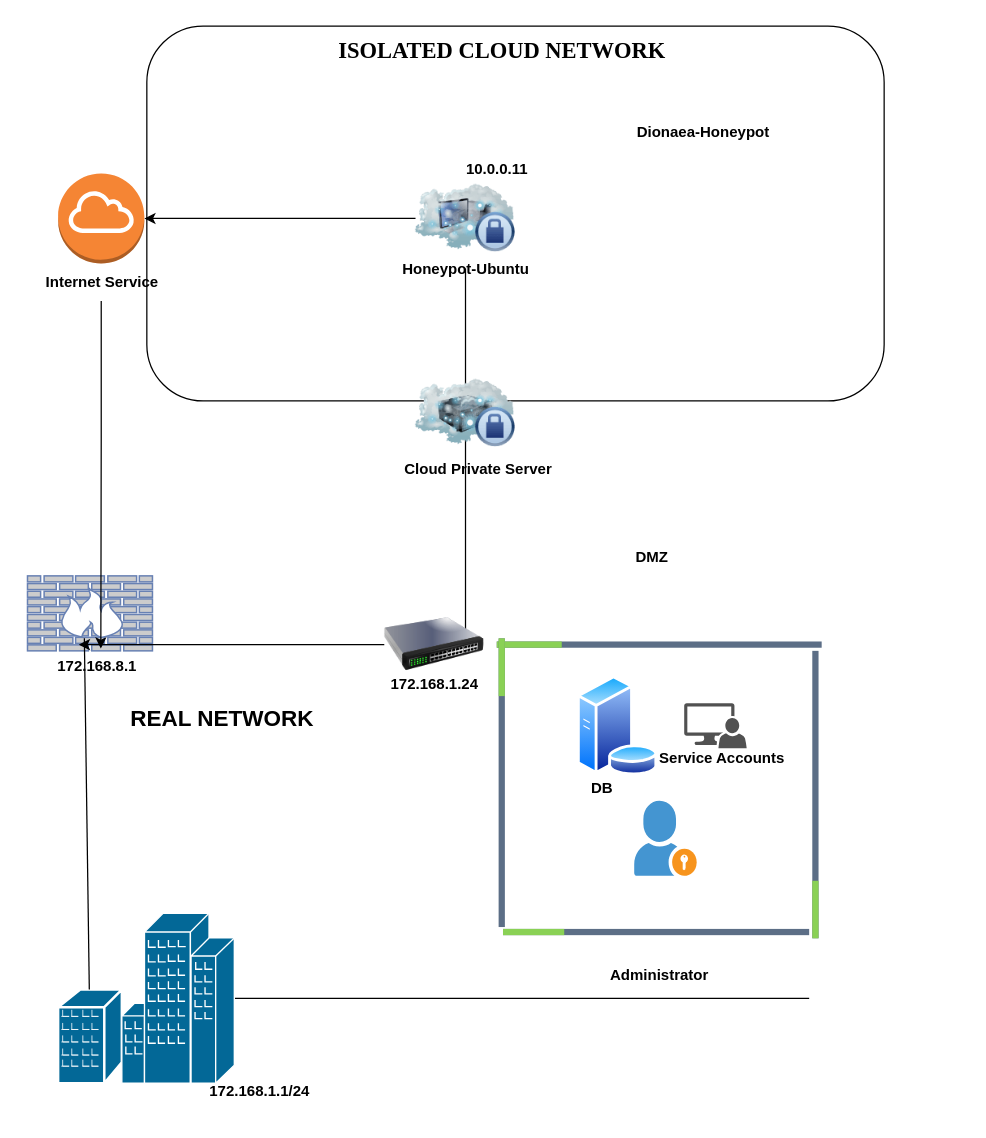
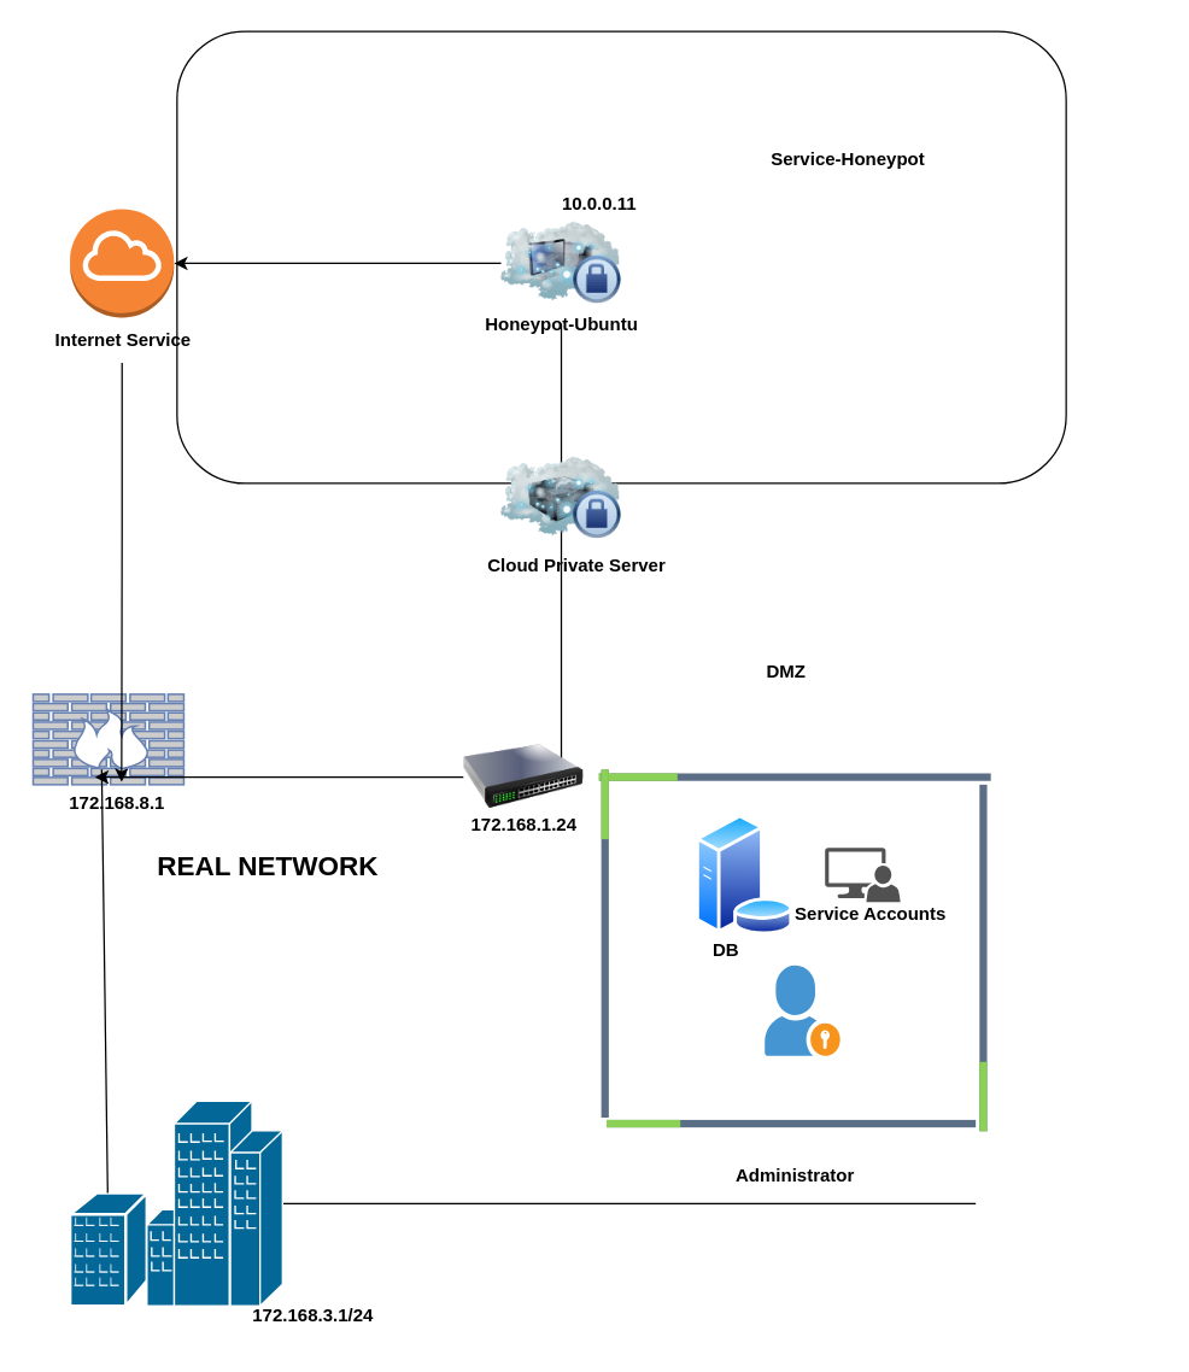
  <mxCell id="0" />
  <mxCell id="1" parent="0" />
  <mxCell id="2" value="" style="rounded=1;whiteSpace=wrap;html=1;" vertex="1" parent="1"><mxGeometry x="117" y="20" width="590" height="300" as="geometry" /></mxCell>
  <mxCell id="3" value="" style="shape=mxgraph.cisco.buildings.branch_office;sketch=0;html=1;pointerEvents=1;dashed=0;fillColor=#036897;strokeColor=#ffffff;strokeWidth=2;verticalLabelPosition=bottom;verticalAlign=top;align=center;outlineConnect=0;" vertex="1" parent="1"><mxGeometry x="46" y="791" width="51" height="75" as="geometry" /></mxCell>
  <mxCell id="4" value="" style="endArrow=none;html=1;rounded=0;" edge="1" parent="1" target="5"><mxGeometry width="50" height="50" relative="1" as="geometry"><mxPoint x="647" y="798" as="sourcePoint" /><mxPoint x="627" y="680" as="targetPoint" /><Array as="points" /></mxGeometry></mxCell>
  <mxCell id="5" value="" style="shape=mxgraph.cisco.buildings.generic_building;sketch=0;html=1;pointerEvents=1;dashed=0;fillColor=#036897;strokeColor=#ffffff;strokeWidth=2;verticalLabelPosition=bottom;verticalAlign=top;align=center;outlineConnect=0;" vertex="1" parent="1"><mxGeometry x="97" y="730" width="90" height="136" as="geometry" /></mxCell>
  <mxCell id="6" value="" style="fontColor=#0066CC;verticalAlign=top;verticalLabelPosition=bottom;labelPosition=center;align=center;html=1;outlineConnect=0;fillColor=#CCCCCC;strokeColor=#6881B3;gradientColor=none;gradientDirection=north;strokeWidth=2;shape=mxgraph.networks.firewall;" vertex="1" parent="1"><mxGeometry x="21.5" y="460" width="100" height="60" as="geometry" /></mxCell>
  <mxCell id="7" value="" style="verticalLabelPosition=bottom;verticalAlign=top;html=1;shadow=0;dashed=0;strokeWidth=1;shape=mxgraph.ios.iCloudProgressBar;barPos=20;" vertex="1" parent="1"><mxGeometry x="397" y="510" width="260" height="10" as="geometry" /></mxCell>
  <mxCell id="8" style="edgeStyle=orthogonalEdgeStyle;rounded=0;orthogonalLoop=1;jettySize=auto;html=1;" edge="1" parent="1" source="10" target="12"><mxGeometry relative="1" as="geometry" /></mxCell>
  <mxCell id="9" style="edgeStyle=orthogonalEdgeStyle;rounded=0;orthogonalLoop=1;jettySize=auto;html=1;" edge="1" parent="1" source="10"><mxGeometry relative="1" as="geometry"><mxPoint x="372" y="520" as="targetPoint" /></mxGeometry></mxCell>
  <mxCell id="10" value="" style="image;html=1;image=img/lib/clip_art/networking/Cloud_Computer_Private_128x128.png;movable=1;resizable=1;rotatable=1;deletable=1;editable=1;locked=0;connectable=1;" vertex="1" parent="1"><mxGeometry x="332" y="134" width="80" height="80" as="geometry" /></mxCell>
  <mxCell id="11" value="" style="endArrow=none;html=1;rounded=0;" edge="1" parent="1" source="3"><mxGeometry width="50" height="50" relative="1" as="geometry"><mxPoint x="47" y="580" as="sourcePoint" /><mxPoint x="67" y="510" as="targetPoint" /></mxGeometry></mxCell>
  <mxCell id="12" value="" style="outlineConnect=0;dashed=0;verticalLabelPosition=bottom;verticalAlign=top;align=center;html=1;shape=mxgraph.aws3.internet_gateway;fillColor=#F58534;gradientColor=none;" vertex="1" parent="1"><mxGeometry x="46" y="138" width="69" height="72" as="geometry" /></mxCell>
  <mxCell id="13" value="&lt;b&gt;Internet Service&lt;br&gt;&lt;/b&gt;" style="text;html=1;align=center;verticalAlign=middle;resizable=0;points=[];autosize=1;strokeColor=none;fillColor=none;" vertex="1" parent="1"><mxGeometry x="20.5" y="210" width="120" height="30" as="geometry" /></mxCell>
  <mxCell id="14" style="edgeStyle=orthogonalEdgeStyle;rounded=0;orthogonalLoop=1;jettySize=auto;html=1;entryX=0.411;entryY=0.917;entryDx=0;entryDy=0;entryPerimeter=0;" edge="1" parent="1" source="28" target="6"><mxGeometry relative="1" as="geometry" /></mxCell>
  <mxCell id="15" value="" style="verticalLabelPosition=bottom;verticalAlign=top;html=1;shadow=0;dashed=0;strokeWidth=1;shape=mxgraph.ios.iCloudProgressBar;barPos=20;rotation=90;" vertex="1" parent="1"><mxGeometry x="285.5" y="620.5" width="231" height="10" as="geometry" /></mxCell>
  <mxCell id="16" value="" style="verticalLabelPosition=bottom;verticalAlign=top;html=1;shadow=0;dashed=0;strokeWidth=1;shape=mxgraph.ios.iCloudProgressBar;barPos=20;" vertex="1" parent="1"><mxGeometry x="402" y="740" width="245" height="10" as="geometry" /></mxCell>
  <mxCell id="17" value="" style="verticalLabelPosition=bottom;verticalAlign=top;html=1;shadow=0;dashed=0;strokeWidth=1;shape=mxgraph.ios.iCloudProgressBar;barPos=20;rotation=-90;" vertex="1" parent="1"><mxGeometry x="537" y="630" width="230" height="10" as="geometry" /></mxCell>
  <mxCell id="18" value="&lt;b&gt;DMZ&lt;/b&gt;" style="text;html=1;align=center;verticalAlign=middle;resizable=0;points=[];autosize=1;strokeColor=none;fillColor=none;" vertex="1" parent="1"><mxGeometry x="496" y="430" width="50" height="30" as="geometry" /></mxCell>
  <mxCell id="19" value="" style="image;aspect=fixed;perimeter=ellipsePerimeter;html=1;align=center;shadow=0;dashed=0;spacingTop=3;image=img/lib/active_directory/database_server.svg;" vertex="1" parent="1"><mxGeometry x="461" y="540" width="65.6" height="80" as="geometry" /></mxCell>
  <mxCell id="20" value="" style="sketch=0;pointerEvents=1;shadow=0;dashed=0;html=1;strokeColor=none;labelPosition=center;verticalLabelPosition=bottom;verticalAlign=top;align=center;fillColor=#515151;shape=mxgraph.mscae.system_center.admin_console" vertex="1" parent="1"><mxGeometry x="547" y="562" width="50" height="36" as="geometry" /></mxCell>
  <mxCell id="21" value="" style="shadow=0;dashed=0;html=1;strokeColor=none;fillColor=#4495D1;labelPosition=center;verticalLabelPosition=bottom;verticalAlign=top;align=center;outlineConnect=0;shape=mxgraph.veeam.portal_admin;" vertex="1" parent="1"><mxGeometry x="507" y="640" width="50" height="60" as="geometry" /></mxCell>
  <mxCell id="22" value="&lt;b&gt;&lt;font style=&quot;font-size: 18px;&quot;&gt;REAL NETWORK&lt;/font&gt;&lt;/b&gt;" style="text;html=1;align=center;verticalAlign=middle;resizable=0;points=[];autosize=1;strokeColor=none;fillColor=none;" vertex="1" parent="1"><mxGeometry x="92" y="555" width="170" height="40" as="geometry" /></mxCell>
  <mxCell id="23" style="edgeStyle=orthogonalEdgeStyle;rounded=0;orthogonalLoop=1;jettySize=auto;html=1;entryX=0.587;entryY=0.97;entryDx=0;entryDy=0;entryPerimeter=0;" edge="1" parent="1" source="13" target="6"><mxGeometry relative="1" as="geometry" /></mxCell>
- <mxCell id="24" value="&lt;font style=&quot;font-size: 18px;&quot; face=&quot;Times New Roman&quot;&gt;&lt;b&gt;ISOLATED CLOUD NETWORK&lt;/b&gt;&lt;/font&gt;" style="text;html=1;align=center;verticalAlign=middle;resizable=0;points=[];autosize=1;strokeColor=none;fillColor=none;" vertex="1" parent="1"><mxGeometry x="256" y="20" width="290" height="40" as="geometry" /></mxCell>
  <mxCell id="25" value="&lt;b&gt;Honeypot-Ubuntu&lt;/b&gt;" style="text;html=1;align=center;verticalAlign=middle;resizable=0;points=[];autosize=1;strokeColor=none;fillColor=none;" vertex="1" parent="1"><mxGeometry x="312" y="200" width="120" height="30" as="geometry" /></mxCell>
- <mxCell id="26" value="&lt;b&gt;172.168.1.1/24&lt;/b&gt;" style="text;html=1;align=center;verticalAlign=middle;resizable=0;points=[];autosize=1;strokeColor=none;fillColor=none;" vertex="1" parent="1"><mxGeometry x="157" y="858" width="100" height="30" as="geometry" /></mxCell>
+ <mxCell id="26" value="&lt;b&gt;172.168.3.1/24&lt;/b&gt;" style="text;html=1;align=center;verticalAlign=middle;resizable=0;points=[];autosize=1;strokeColor=none;fillColor=none;" vertex="1" parent="1"><mxGeometry x="157" y="858" width="100" height="30" as="geometry" /></mxCell>
  <mxCell id="27" value="&lt;b&gt;10.0.0.11&lt;/b&gt;" style="text;html=1;align=center;verticalAlign=middle;resizable=0;points=[];autosize=1;strokeColor=none;fillColor=none;" vertex="1" parent="1"><mxGeometry x="362" y="120" width="70" height="30" as="geometry" /></mxCell>
  <mxCell id="28" value="" style="image;html=1;image=img/lib/clip_art/networking/Switch_128x128.png" vertex="1" parent="1"><mxGeometry x="307" y="475" width="80" height="80" as="geometry" /></mxCell>
  <mxCell id="29" value="&lt;b&gt;172.168.8.1&lt;/b&gt;" style="text;html=1;align=center;verticalAlign=middle;resizable=0;points=[];autosize=1;strokeColor=none;fillColor=none;" vertex="1" parent="1"><mxGeometry x="31.5" y="518" width="90" height="30" as="geometry" /></mxCell>
  <mxCell id="30" value="&lt;b&gt;172.168.1.24&lt;/b&gt;" style="text;html=1;align=center;verticalAlign=middle;resizable=0;points=[];autosize=1;strokeColor=none;fillColor=none;" vertex="1" parent="1"><mxGeometry x="302" y="532" width="90" height="30" as="geometry" /></mxCell>
  <mxCell id="31" value="" style="image;html=1;image=img/lib/clip_art/networking/Cloud_Server_Private_128x128.png" vertex="1" parent="1"><mxGeometry x="332" y="290" width="80" height="80" as="geometry" /></mxCell>
  <mxCell id="32" value="&lt;b&gt;Cloud Private Server&lt;/b&gt;" style="text;html=1;align=center;verticalAlign=middle;resizable=0;points=[];autosize=1;strokeColor=none;fillColor=none;" vertex="1" parent="1"><mxGeometry x="312" y="360" width="140" height="30" as="geometry" /></mxCell>
- <mxCell id="33" value="&lt;b&gt;Dionaea-Honeypot&lt;/b&gt;" style="text;html=1;align=center;verticalAlign=middle;resizable=0;points=[];autosize=1;strokeColor=none;fillColor=none;" vertex="1" parent="1"><mxGeometry x="497" y="90" width="130" height="30" as="geometry" /></mxCell>
+ <mxCell id="33" value="&lt;b&gt;Service-Honeypot&lt;/b&gt;" style="text;html=1;align=center;verticalAlign=middle;resizable=0;points=[];autosize=1;strokeColor=none;fillColor=none;" vertex="1" parent="1"><mxGeometry x="497" y="90" width="130" height="30" as="geometry" /></mxCell>
  <mxCell id="34" value="" style="shape=image;html=1;verticalAlign=top;verticalLabelPosition=bottom;labelBackgroundColor=#ffffff;imageAspect=0;aspect=fixed;image=https://cdn1.iconfinder.com/data/icons/competitive-strategy-and-corporate-training/512/551_Alert_antivirus_attack_computer_virus_cyber_spot_security-128.png" vertex="1" parent="1"><mxGeometry x="526.6" y="110" width="56" height="56" as="geometry" /></mxCell>
  <mxCell id="35" value="&lt;b&gt;DB&lt;/b&gt;" style="text;html=1;align=center;verticalAlign=middle;resizable=0;points=[];autosize=1;strokeColor=none;fillColor=none;" vertex="1" parent="1"><mxGeometry x="461" y="615" width="40" height="30" as="geometry" /></mxCell>
  <mxCell id="36" value="&lt;b&gt;Administrator&lt;/b&gt;" style="text;html=1;align=center;verticalAlign=middle;resizable=0;points=[];autosize=1;strokeColor=none;fillColor=none;" vertex="1" parent="1"><mxGeometry x="477" y="765" width="100" height="30" as="geometry" /></mxCell>
  <mxCell id="37" value="&lt;b&gt;Service Accounts&lt;/b&gt;" style="text;html=1;align=center;verticalAlign=middle;resizable=0;points=[];autosize=1;strokeColor=none;fillColor=none;" vertex="1" parent="1"><mxGeometry x="516.5" y="590.5" width="120" height="30" as="geometry" /></mxCell>
